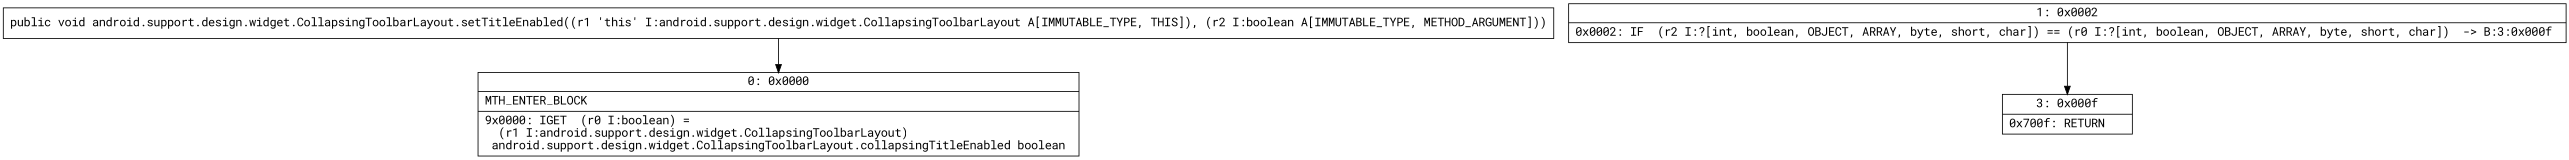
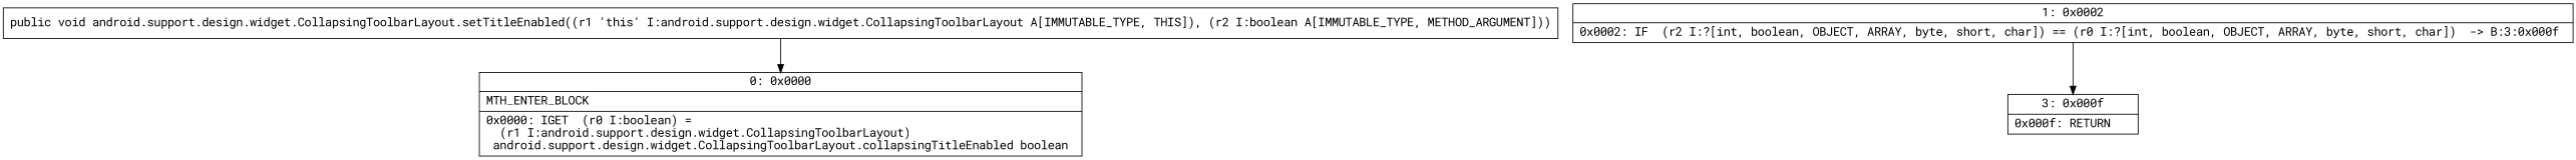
  digraph {
    fontname="Roboto Mono"
    node [fontname="Roboto Mono" shape=record]
    edge [fontname="Roboto Mono"]
-   n1 [label="{0\:\ 0x0000|MTH_ENTER_BLOCK\l|9x0000: IGET  (r0 I:boolean) = \l  (r1 I:android.support.design.widget.CollapsingToolbarLayout)\l android.support.design.widget.CollapsingToolbarLayout.collapsingTitleEnabled boolean \l}"]
+   n1 [label="{0\:\ 0x0000|MTH_ENTER_BLOCK\l|0x0000: IGET  (r0 I:boolean) = \l  (r1 I:android.support.design.widget.CollapsingToolbarLayout)\l android.support.design.widget.CollapsingToolbarLayout.collapsingTitleEnabled boolean \l}"]
    n2 [label="{1\:\ 0x0002|0x0002: IF  (r2 I:?[int, boolean, OBJECT, ARRAY, byte, short, char]) == (r0 I:?[int, boolean, OBJECT, ARRAY, byte, short, char])  \-\> B:3:0x000f \l}"]
-   n3 [label="{3\:\ 0x000f|0x700f: RETURN   \l}"]
+   n3 [label="{3\:\ 0x000f|0x000f: RETURN   \l}"]
    n4 [label="{public void android.support.design.widget.CollapsingToolbarLayout.setTitleEnabled((r1 'this' I:android.support.design.widget.CollapsingToolbarLayout A[IMMUTABLE_TYPE, THIS]), (r2 I:boolean A[IMMUTABLE_TYPE, METHOD_ARGUMENT])) }"]
    n2 -> n3
    n4 -> n1
  }
